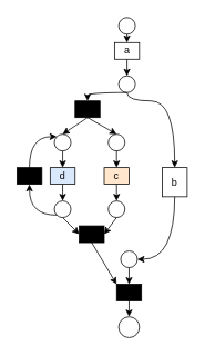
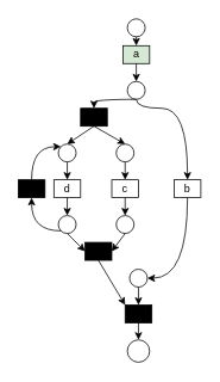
  <mxCell id="0" />
  <mxCell id="1" parent="0" />
  <mxCell id="2" value="" style="ellipse;whiteSpace=wrap;html=1;aspect=fixed;gradientColor=none;fontSize=4;" vertex="1" parent="1"><mxGeometry x="142.5" width="20" height="20" as="geometry" y="20" /></mxCell>
  <mxCell id="3" value="" style="ellipse;whiteSpace=wrap;html=1;aspect=fixed;" vertex="1" parent="1"><mxGeometry x="142.5" y="90" width="20" height="20" as="geometry" /></mxCell>
  <mxCell id="4" value="" style="ellipse;whiteSpace=wrap;html=1;aspect=fixed;shadow=0;" vertex="1" parent="1"><mxGeometry x="142.5" y="379" width="25" height="25" as="geometry" /></mxCell>
  <mxCell id="5" value="" style="ellipse;whiteSpace=wrap;html=1;aspect=fixed;" vertex="1" parent="1"><mxGeometry x="145" y="300" width="20" height="20" as="geometry" /></mxCell>
  <mxCell id="6" value="" style="ellipse;whiteSpace=wrap;html=1;aspect=fixed;" vertex="1" parent="1"><mxGeometry x="130" y="240" width="20" height="20" as="geometry" /></mxCell>
  <mxCell id="7" value="" style="ellipse;whiteSpace=wrap;html=1;aspect=fixed;" vertex="1" parent="1"><mxGeometry x="65" y="240" width="20" height="20" as="geometry" /></mxCell>
  <mxCell id="8" value="" style="ellipse;whiteSpace=wrap;html=1;aspect=fixed;" vertex="1" parent="1"><mxGeometry x="130" y="160" width="20" height="20" as="geometry" /></mxCell>
  <mxCell id="9" value="" style="ellipse;whiteSpace=wrap;html=1;aspect=fixed;" vertex="1" parent="1"><mxGeometry x="65" y="160" width="20" height="20" as="geometry" /></mxCell>
- <mxCell id="10" value="a" style="rounded=0;whiteSpace=wrap;html=1;spacing=2;strokeWidth=1;" vertex="1" parent="1"><mxGeometry x="137.5" y="50" width="30" height="20" as="geometry" /></mxCell>
+ <mxCell id="10" value="a" style="rounded=0;whiteSpace=wrap;html=1;spacing=2;strokeWidth=1;fillColor=#d5e8d4;" vertex="1" parent="1"><mxGeometry x="137.5" y="50" width="30" height="20" as="geometry" /></mxCell>
  <mxCell id="11" value="" style="rounded=0;whiteSpace=wrap;html=1;spacing=2;strokeWidth=1;fillColor=#000000;" vertex="1" parent="1"><mxGeometry x="140" y="340" width="30" height="20" as="geometry" /></mxCell>
- <mxCell id="12" value="b" style="rounded=0;whiteSpace=wrap;html=1;spacing=2;strokeWidth=1;" vertex="1" parent="1"><mxGeometry x="195" y="200" width="30" height="35" as="geometry" /></mxCell>
+ <mxCell id="12" value="b" style="rounded=0;whiteSpace=wrap;html=1;spacing=2;strokeWidth=1;" vertex="1" parent="1"><mxGeometry x="195" y="200" width="30" height="20" as="geometry" /></mxCell>
  <mxCell id="13" value="" style="endArrow=classic;html=1;rounded=0;exitX=0.5;exitY=1;exitDx=0;exitDy=0;entryX=0.5;entryY=0;entryDx=0;entryDy=0;jumpStyle=arc;edgeStyle=orthogonalEdgeStyle;curved=1;" edge="1" parent="1" source="3" target="12"><mxGeometry width="50" height="50" relative="1" as="geometry"><mxPoint x="132.5" y="220" as="sourcePoint" /><mxPoint x="182.5" y="170" as="targetPoint" /><Array as="points"><mxPoint x="210.5" y="120" /><mxPoint x="210.5" y="200" /></Array></mxGeometry></mxCell>
  <mxCell id="14" value="" style="endArrow=classic;html=1;rounded=0;exitX=0.5;exitY=1;exitDx=0;exitDy=0;entryX=1;entryY=0.5;entryDx=0;entryDy=0;jumpStyle=arc;edgeStyle=orthogonalEdgeStyle;curved=1;" edge="1" parent="1" source="12" target="5"><mxGeometry width="50" height="50" relative="1" as="geometry"><mxPoint x="190" y="250" as="sourcePoint" /><mxPoint x="245" y="320" as="targetPoint" /><Array as="points"><mxPoint x="210" y="310" /></Array></mxGeometry></mxCell>
- <mxCell id="15" value="c" style="rounded=0;whiteSpace=wrap;html=1;spacing=2;strokeWidth=1;fillColor=#ffe6cc;" vertex="1" parent="1"><mxGeometry x="125" y="200" width="30" height="20" as="geometry" /></mxCell>
- <mxCell id="16" value="d" style="rounded=0;whiteSpace=wrap;html=1;spacing=2;strokeWidth=1;fillColor=#dae8fc;" vertex="1" parent="1"><mxGeometry x="60" y="200" width="30" height="20" as="geometry" /></mxCell>
+ <mxCell id="15" value="c" style="rounded=0;whiteSpace=wrap;html=1;spacing=2;strokeWidth=1;" vertex="1" parent="1"><mxGeometry x="125" y="200" width="30" height="20" as="geometry" /></mxCell>
+ <mxCell id="16" value="d" style="rounded=0;whiteSpace=wrap;html=1;spacing=2;strokeWidth=1;" vertex="1" parent="1"><mxGeometry x="60" y="200" width="30" height="20" as="geometry" /></mxCell>
  <mxCell id="17" value="" style="rounded=0;whiteSpace=wrap;html=1;spacing=2;strokeWidth=1;fillColor=#000000;" vertex="1" parent="1"><mxGeometry x="95" y="270" width="30" height="20" as="geometry" /></mxCell>
  <mxCell id="18" value="" style="endArrow=classic;html=1;rounded=0;exitX=0.5;exitY=1;exitDx=0;exitDy=0;entryX=0.5;entryY=0;entryDx=0;entryDy=0;" edge="1" parent="1" source="16" target="7"><mxGeometry width="50" height="50" relative="1" as="geometry"><mxPoint x="95" y="240" as="sourcePoint" /><mxPoint x="145" y="190" as="targetPoint" /></mxGeometry></mxCell>
  <mxCell id="19" value="" style="rounded=0;whiteSpace=wrap;html=1;spacing=2;strokeWidth=1;fillColor=#000000;" vertex="1" parent="1"><mxGeometry x="90" y="120" width="30" height="20" as="geometry" /></mxCell>
  <mxCell id="20" value="" style="rounded=0;whiteSpace=wrap;html=1;spacing=2;strokeWidth=1;fillColor=#000000;" vertex="1" parent="1"><mxGeometry y="200" width="30" height="20" as="geometry" x="20" /></mxCell>
  <mxCell id="21" value="" style="endArrow=classic;html=1;rounded=0;exitX=0.5;exitY=1;exitDx=0;exitDy=0;entryX=0.5;entryY=0;entryDx=0;entryDy=0;" edge="1" parent="1" source="2" target="10"><mxGeometry width="50" height="50" relative="1" as="geometry"><mxPoint x="85" y="230" as="sourcePoint" /><mxPoint x="85" y="250" as="targetPoint" /></mxGeometry></mxCell>
  <mxCell id="22" value="" style="endArrow=classic;html=1;rounded=0;exitX=0.5;exitY=1;exitDx=0;exitDy=0;entryX=0.5;entryY=0;entryDx=0;entryDy=0;" edge="1" parent="1" source="10" target="3"><mxGeometry width="50" height="50" relative="1" as="geometry"><mxPoint x="95" y="240" as="sourcePoint" /><mxPoint x="95" y="260" as="targetPoint" /></mxGeometry></mxCell>
  <mxCell id="23" value="" style="endArrow=classic;html=1;rounded=0;exitX=0.5;exitY=1;exitDx=0;exitDy=0;jumpStyle=arc;edgeStyle=orthogonalEdgeStyle;curved=1;entryX=0.5;entryY=0;entryDx=0;entryDy=0;" edge="1" parent="1" source="3" target="19"><mxGeometry width="50" height="50" relative="1" as="geometry"><mxPoint x="173" y="130" as="sourcePoint" /><mxPoint x="40" y="100" as="targetPoint" /><Array as="points"><mxPoint x="105" y="110" /></Array></mxGeometry></mxCell>
  <mxCell id="24" value="" style="endArrow=classic;html=1;rounded=0;exitX=0.5;exitY=1;exitDx=0;exitDy=0;entryX=0.5;entryY=0;entryDx=0;entryDy=0;" edge="1" parent="1" source="19" target="9"><mxGeometry width="50" height="50" relative="1" as="geometry"><mxPoint x="90" y="230" as="sourcePoint" /><mxPoint x="140" y="180" as="targetPoint" /></mxGeometry></mxCell>
  <mxCell id="25" value="" style="endArrow=classic;html=1;rounded=0;exitX=0.5;exitY=1;exitDx=0;exitDy=0;entryX=0.5;entryY=0;entryDx=0;entryDy=0;" edge="1" parent="1" source="19" target="8"><mxGeometry width="50" height="50" relative="1" as="geometry"><mxPoint x="115" y="150" as="sourcePoint" /><mxPoint x="85" y="170" as="targetPoint" /></mxGeometry></mxCell>
  <mxCell id="26" value="" style="endArrow=classic;html=1;rounded=0;exitX=0.5;exitY=1;exitDx=0;exitDy=0;entryX=0.5;entryY=0;entryDx=0;entryDy=0;" edge="1" parent="1" source="9" target="16"><mxGeometry width="50" height="50" relative="1" as="geometry"><mxPoint x="125" y="160" as="sourcePoint" /><mxPoint x="95" y="180" as="targetPoint" /></mxGeometry></mxCell>
  <mxCell id="27" value="" style="endArrow=classic;html=1;rounded=0;exitX=0.5;exitY=1;exitDx=0;exitDy=0;entryX=0.5;entryY=0;entryDx=0;entryDy=0;" edge="1" parent="1" source="8" target="15"><mxGeometry width="50" height="50" relative="1" as="geometry"><mxPoint x="85" y="190" as="sourcePoint" /><mxPoint x="85" y="210" as="targetPoint" /></mxGeometry></mxCell>
  <mxCell id="28" value="" style="endArrow=classic;html=1;rounded=0;exitX=0.5;exitY=1;exitDx=0;exitDy=0;entryX=0.5;entryY=0;entryDx=0;entryDy=0;" edge="1" parent="1" source="15" target="6"><mxGeometry width="50" height="50" relative="1" as="geometry"><mxPoint x="95" y="200" as="sourcePoint" /><mxPoint x="95" y="220" as="targetPoint" /></mxGeometry></mxCell>
  <mxCell id="29" value="" style="endArrow=classic;html=1;rounded=0;exitX=0.5;exitY=1;exitDx=0;exitDy=0;entryX=0;entryY=0.5;entryDx=0;entryDy=0;" edge="1" parent="1" source="7" target="17"><mxGeometry width="50" height="50" relative="1" as="geometry"><mxPoint x="105" y="210" as="sourcePoint" /><mxPoint x="105" y="230" as="targetPoint" /></mxGeometry></mxCell>
  <mxCell id="30" value="" style="endArrow=classic;html=1;rounded=0;entryX=1;entryY=0.5;entryDx=0;entryDy=0;exitX=0.5;exitY=1;exitDx=0;exitDy=0;" edge="1" parent="1" source="6" target="17"><mxGeometry width="50" height="50" relative="1" as="geometry"><mxPoint x="140" y="270" as="sourcePoint" /><mxPoint x="115" y="240" as="targetPoint" /></mxGeometry></mxCell>
  <mxCell id="31" value="" style="endArrow=classic;html=1;rounded=0;exitX=0;exitY=1;exitDx=0;exitDy=0;entryX=0.5;entryY=1;entryDx=0;entryDy=0;edgeStyle=orthogonalEdgeStyle;curved=1;" edge="1" parent="1" source="7" target="20"><mxGeometry width="50" height="50" relative="1" as="geometry"><mxPoint x="90" y="230" as="sourcePoint" /><mxPoint x="140" y="180" as="targetPoint" /></mxGeometry></mxCell>
  <mxCell id="32" value="" style="endArrow=classic;html=1;rounded=0;exitX=0.5;exitY=0;exitDx=0;exitDy=0;entryX=0;entryY=0;entryDx=0;entryDy=0;edgeStyle=orthogonalEdgeStyle;curved=1;" edge="1" parent="1" source="20" target="9"><mxGeometry width="50" height="50" relative="1" as="geometry"><mxPoint x="90" y="230" as="sourcePoint" /><mxPoint x="140" y="180" as="targetPoint" /><Array as="points"><mxPoint x="35" y="163" /></Array></mxGeometry></mxCell>
  <mxCell id="33" value="" style="endArrow=classic;html=1;rounded=0;exitX=0.5;exitY=1;exitDx=0;exitDy=0;entryX=0;entryY=0;entryDx=0;entryDy=0;" edge="1" parent="1" source="17" target="11"><mxGeometry width="50" height="50" relative="1" as="geometry"><mxPoint x="85" y="190" as="sourcePoint" /><mxPoint x="85" y="210" as="targetPoint" /></mxGeometry></mxCell>
  <mxCell id="34" value="" style="endArrow=classic;html=1;rounded=0;exitX=0.5;exitY=1;exitDx=0;exitDy=0;entryX=0.5;entryY=0;entryDx=0;entryDy=0;" edge="1" parent="1" source="5" target="11"><mxGeometry width="50" height="50" relative="1" as="geometry"><mxPoint x="95" y="200" as="sourcePoint" /><mxPoint x="95" y="220" as="targetPoint" /></mxGeometry></mxCell>
  <mxCell id="35" value="" style="endArrow=classic;html=1;rounded=0;exitX=0.5;exitY=1;exitDx=0;exitDy=0;entryX=0.5;entryY=0;entryDx=0;entryDy=0;" edge="1" parent="1" source="11" target="4"><mxGeometry width="50" height="50" relative="1" as="geometry"><mxPoint x="105" y="210" as="sourcePoint" /><mxPoint x="105" y="230" as="targetPoint" /></mxGeometry></mxCell>
  <mxCell id="36" value="" style="shape=image;html=1;verticalAlign=top;verticalLabelPosition=bottom;labelBackgroundColor=#ffffff;imageAspect=0;aspect=fixed;image=https://cdn4.iconfinder.com/data/icons/essential-app-2/16/record-round-circle-dot-128.png" vertex="1" parent="1"><mxGeometry x="148.5" y="26" width="8" height="8" as="geometry" /></mxCell>
